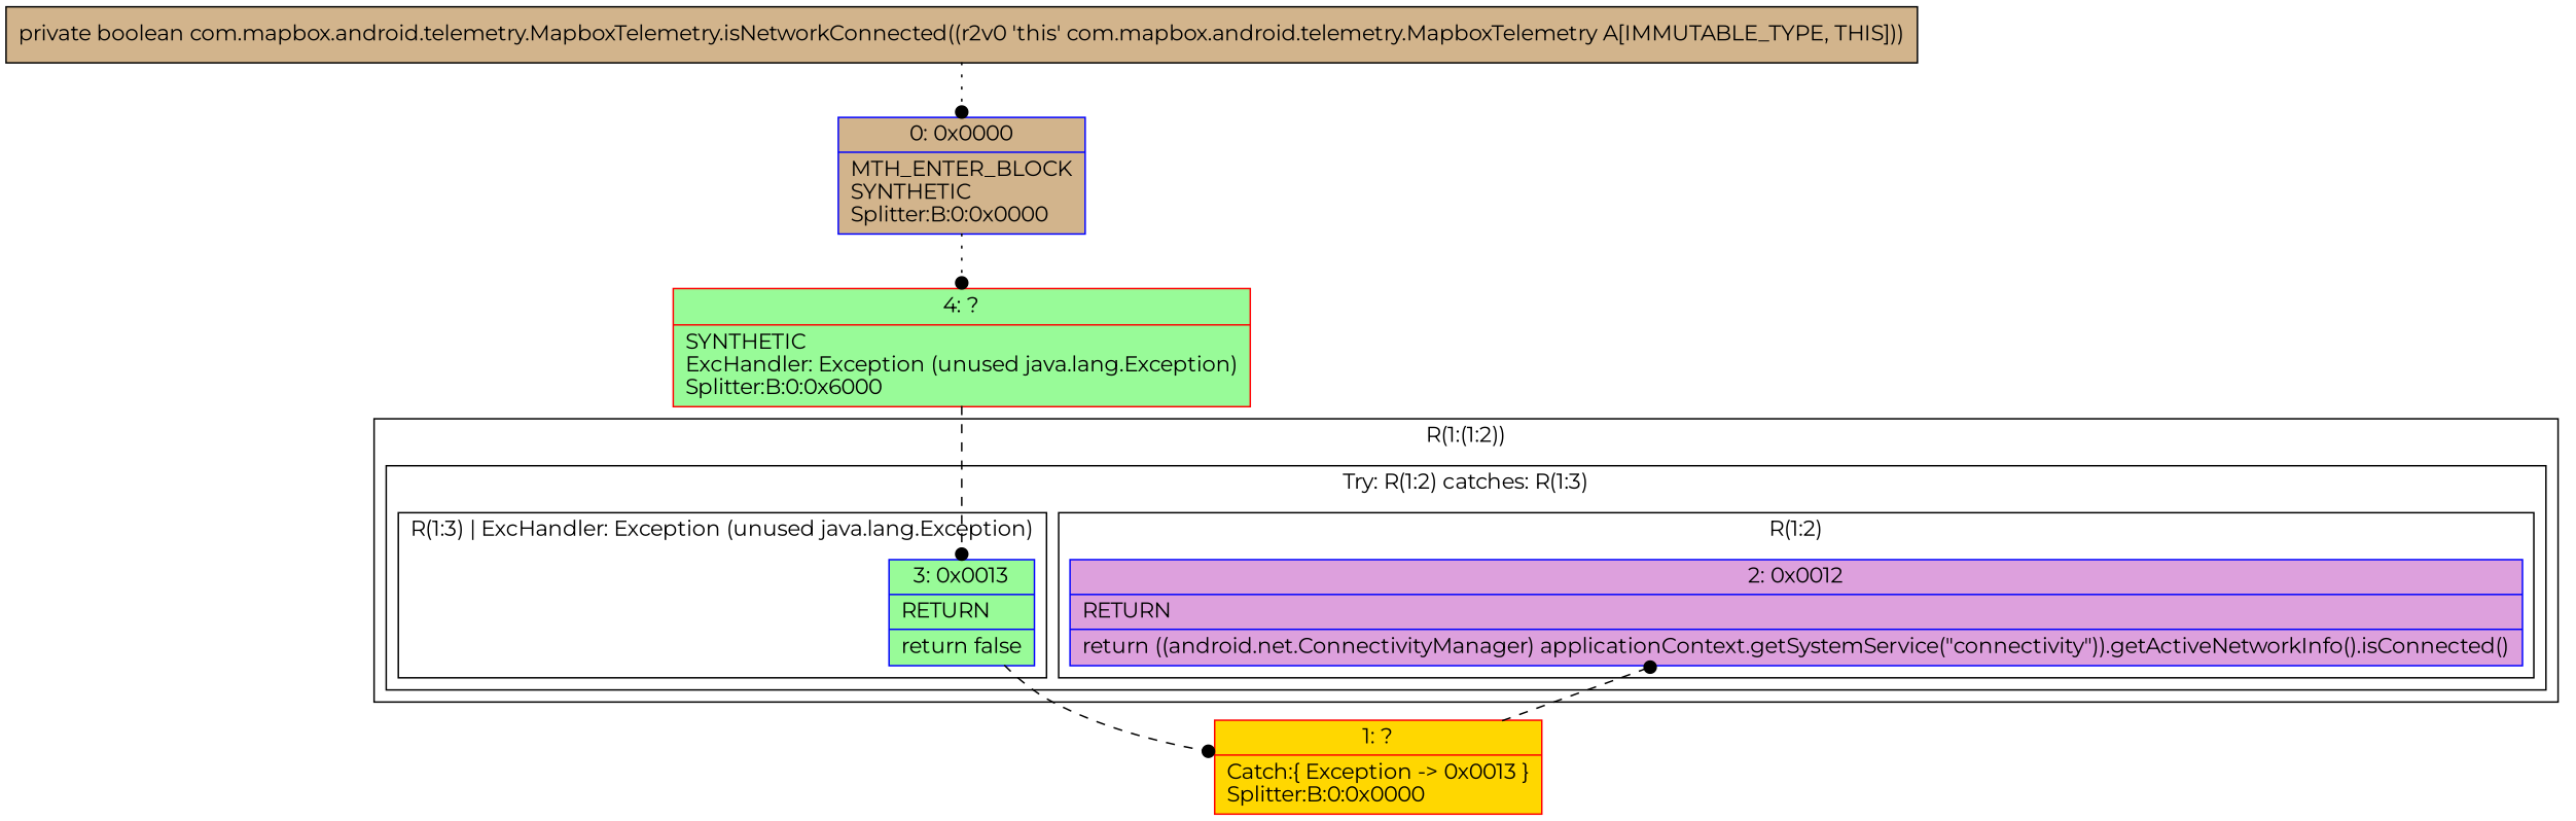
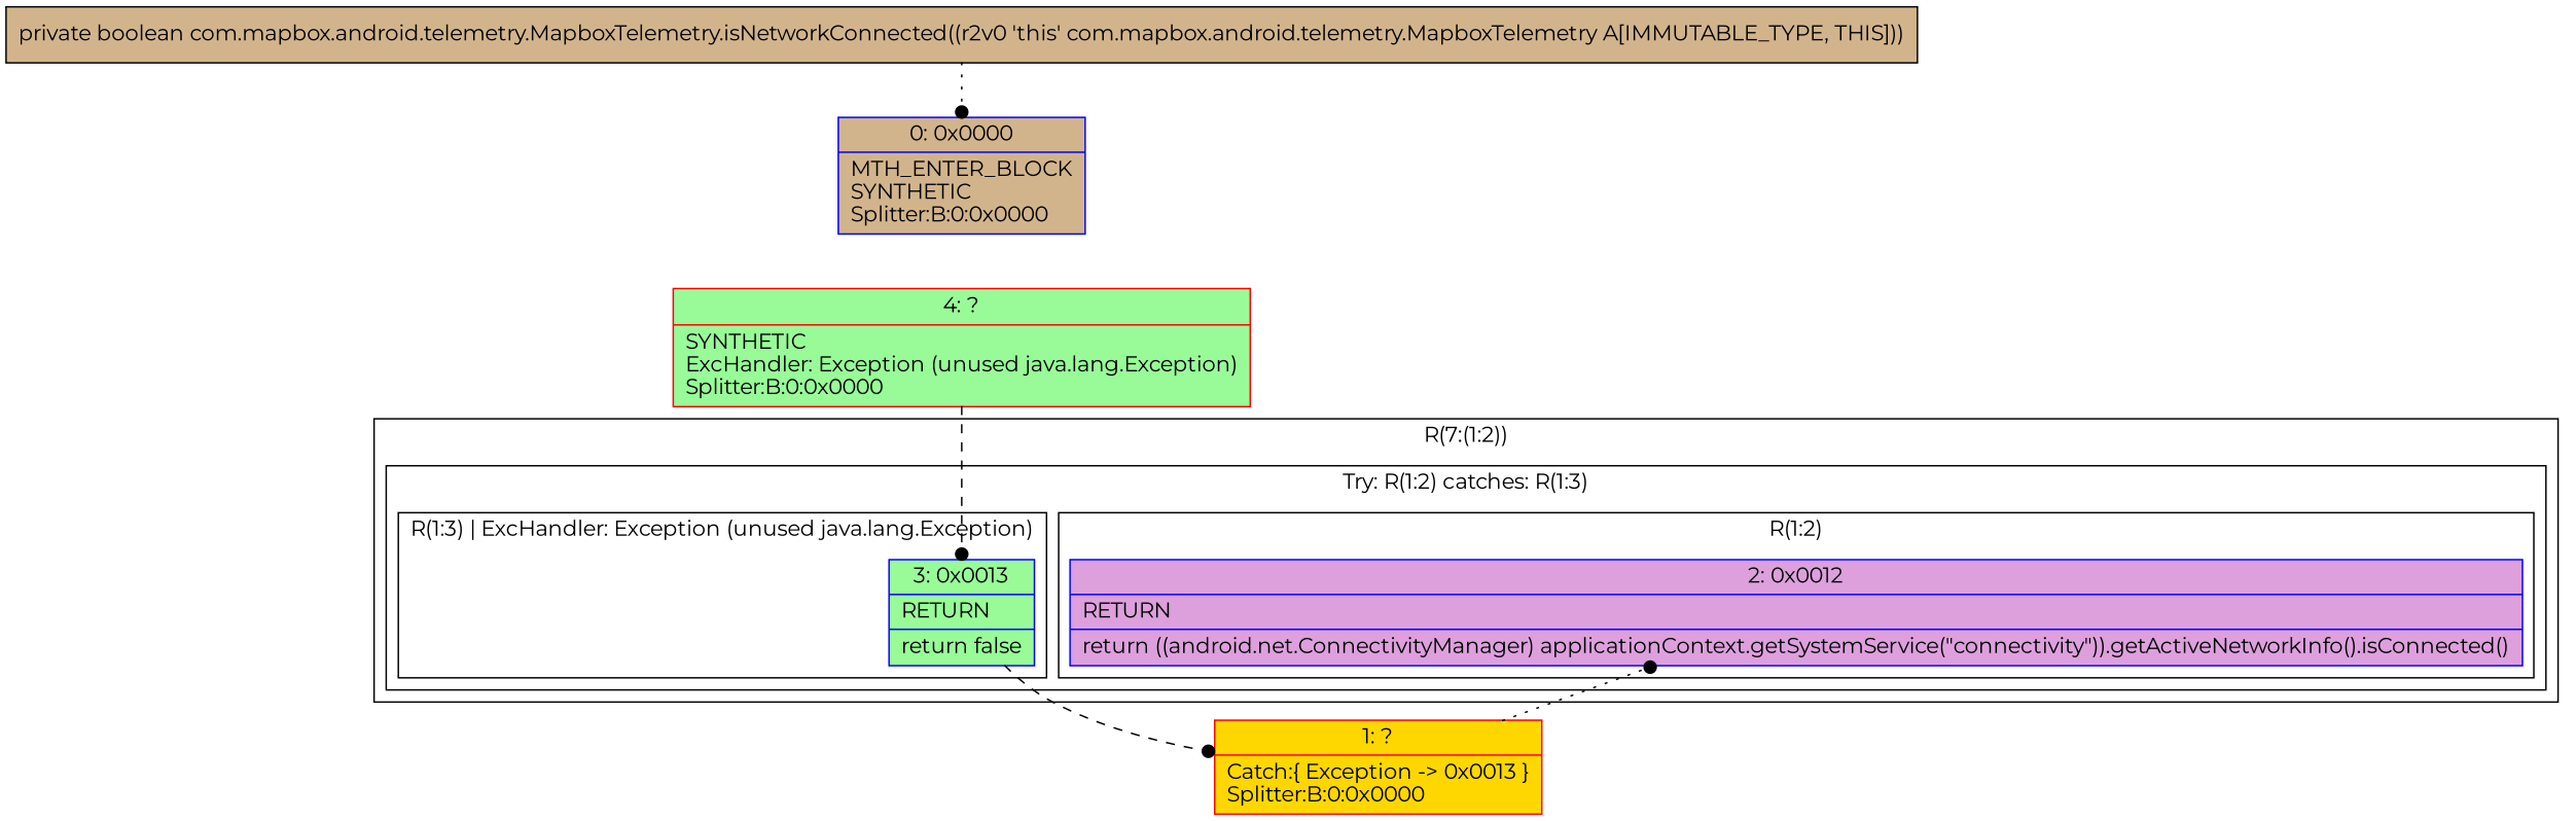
  digraph {
    fontname=Montserrat
    node [color=blue fillcolor=palegreen fontname=Montserrat shape=record style=filled]
    edge [arrowhead=dot fontname=Montserrat style=dotted]
    n1 [fillcolor=plum label="{2\:\ 0x0012|RETURN\l|return ((android.net.ConnectivityManager) applicationContext.getSystemService(\"connectivity\")).getActiveNetworkInfo().isConnected()\l}"]
    n2 [label="{3\:\ 0x0013|RETURN\l|return false\l}"]
    n3 [color=red fillcolor=gold label="{1\:\ ?|Catch:\{ Exception \-\> 0x0013 \}\lSplitter:B:0:0x0000\l}"]
    n4 [fillcolor=tan label="{0\:\ 0x0000|MTH_ENTER_BLOCK\lSYNTHETIC\lSplitter:B:0:0x0000\l}"]
-   n5 [color=red label="{4\:\ ?|SYNTHETIC\lExcHandler: Exception (unused java.lang.Exception)\lSplitter:B:0:0x6000\l}"]
+   n5 [color=red label="{4\:\ ?|SYNTHETIC\lExcHandler: Exception (unused java.lang.Exception)\lSplitter:B:0:0x0000\l}"]
    n6 [fillcolor=tan label="{private boolean com.mapbox.android.telemetry.MapboxTelemetry.isNetworkConnected((r2v0 'this' com.mapbox.android.telemetry.MapboxTelemetry A[IMMUTABLE_TYPE, THIS])) }" color=""]
    subgraph cluster_1 {
-     label="R(1:(1:2))"
+     label="R(7:(1:2))"
      subgraph cluster_2 {
        label="Try: R(1:2) catches: R(1:3)"
        subgraph cluster_3 {
          label="R(1:2)"
          n1
        }
        subgraph cluster_4 {
          label="R(1:3) | ExcHandler: Exception (unused java.lang.Exception)\l"
          n2
        }
      }
    }
    subgraph cluster_5 {
      label="R(1:3) | ExcHandler: Exception (unused java.lang.Exception)\l"
    }
    n2 -> n3 [style=dashed]
-   n3 -> n1 [style=dashed]
-   n4 -> n5
+   n3 -> n1
    n5 -> n2 [style=dashed]
    n6 -> n4
  }
